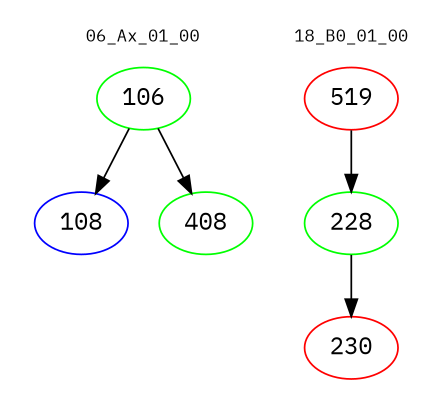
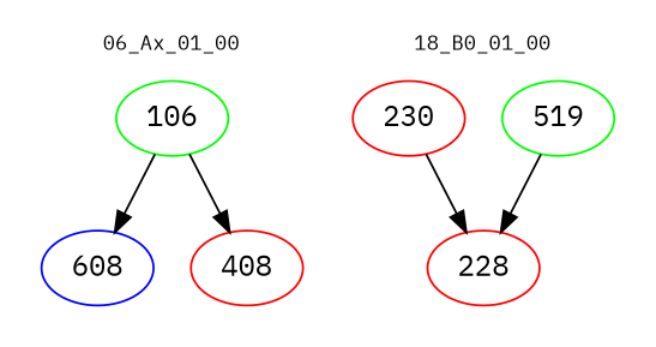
  digraph {
    fontname="IBM Plex Mono"
    node [color=red fontname="IBM Plex Mono"]
    edge [color=black fontname="IBM Plex Mono"]
    n1 [color=green label=106]
-   n2 [color=blue label=108]
-   n3 [color=green label=408]
-   n4 [color=green label=228]
-   n5 [label=519]
+   n2 [color=blue label=608]
+   n3 [label=408]
+   n4 [label=228]
+   n5 [color=green label=519]
    n6 [label=230]
    subgraph cluster_1 {
      color=white
      fontsize=10
      label="06_Ax_01_00"
      n1
      n2
      n3
    }
    subgraph cluster_2 {
      color=white
      fontsize=10
      label="18_B0_01_00"
      n4
      n5
      n6
    }
    n1 -> n2
    n1 -> n3
-   n4 -> n6
+   n6 -> n4
    n5 -> n4
  }
